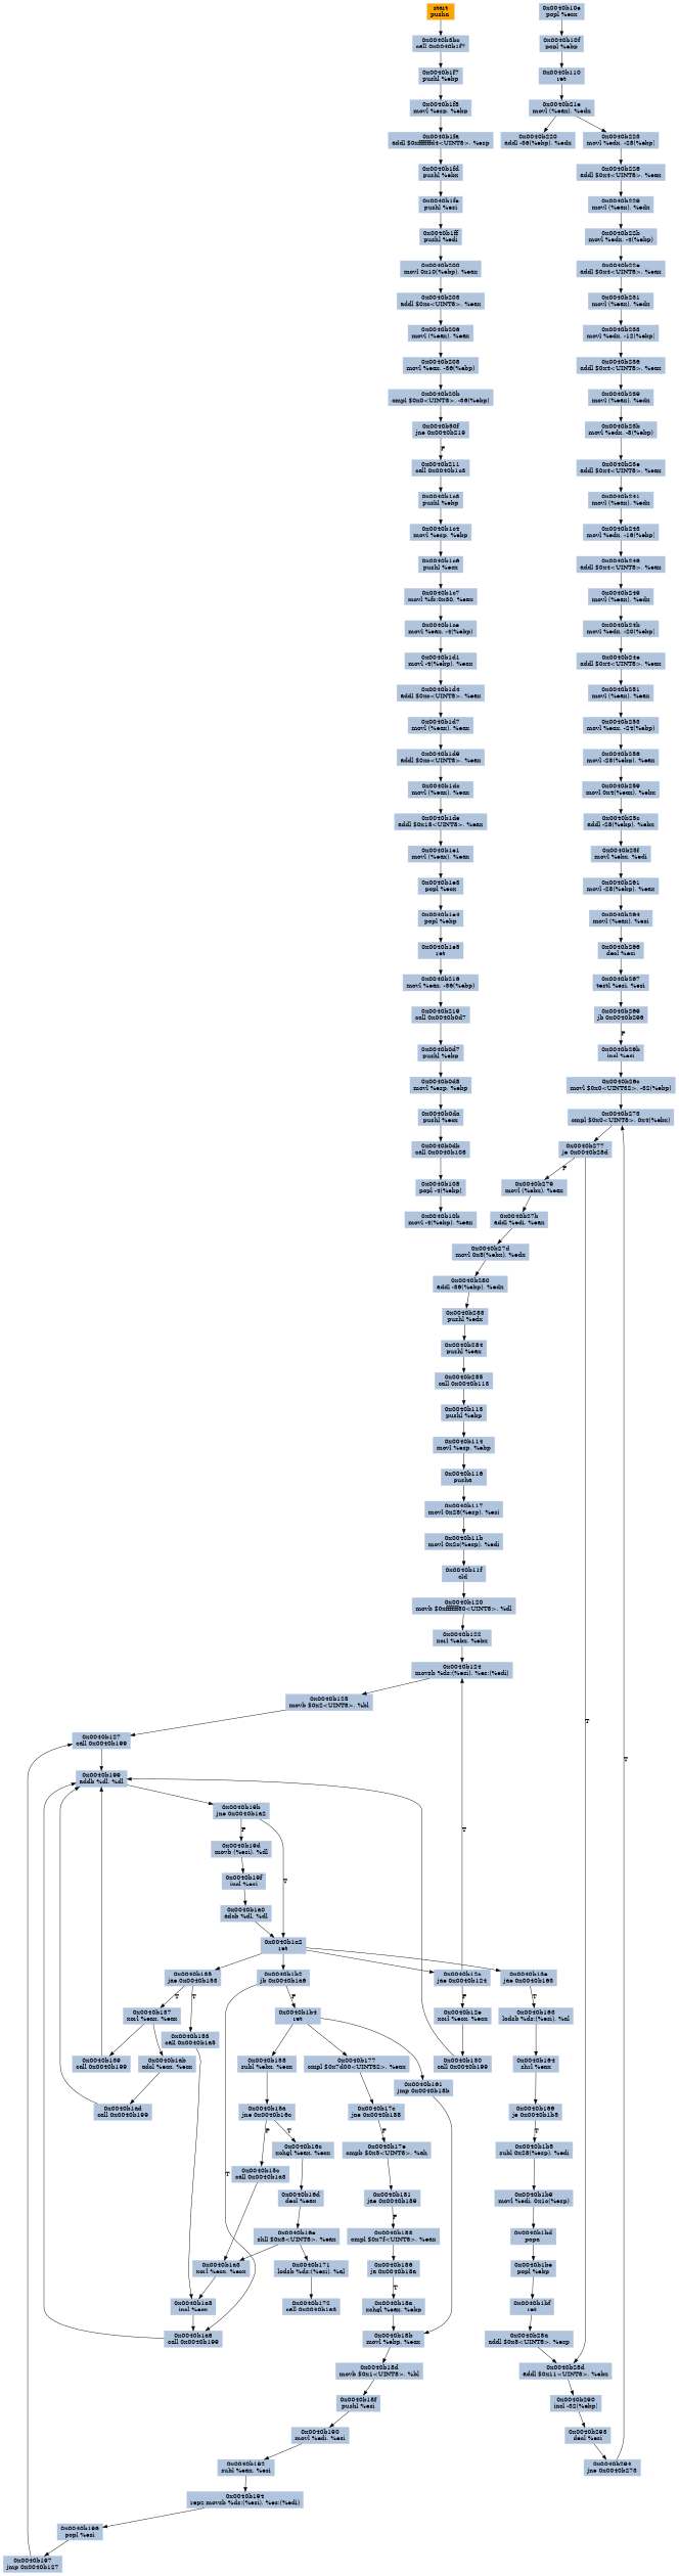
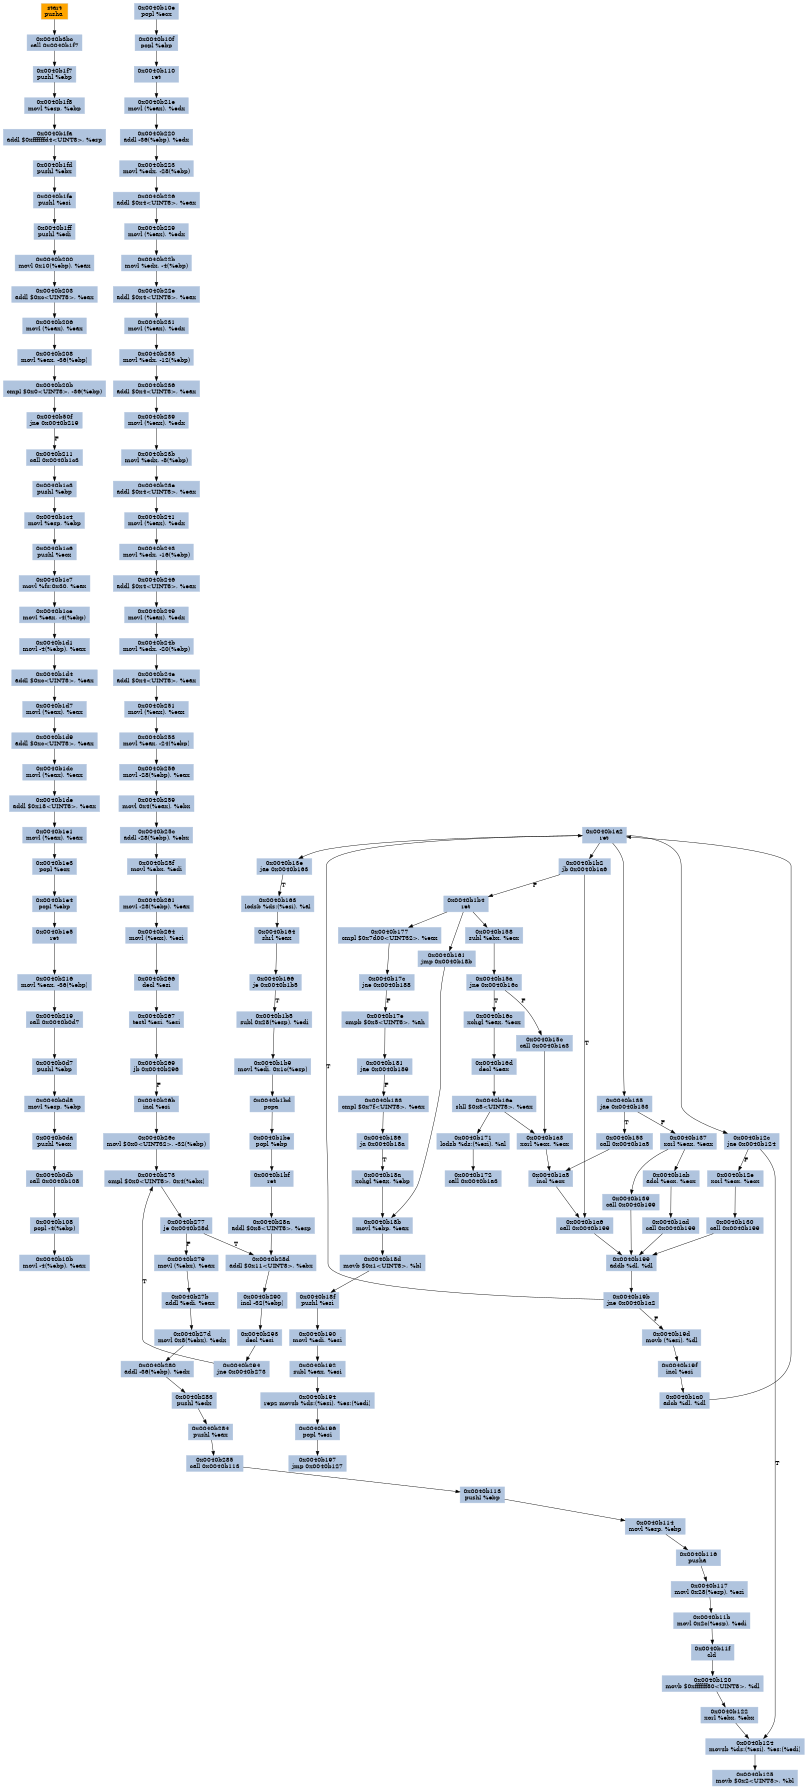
  digraph {
    fontname="DejaVu Serif"
    node [color=lightsteelblue fillcolor=lightsteelblue fontname="DejaVu Serif" shape=rectangle style=filled]
    edge [color="#000000" fontname="DejaVu Serif"]
    n1 [color=lightgrey fillcolor=orange label="start\npusha "]
    n2 [label="0x0040b3bc\ncall 0x0040b1f7"]
    n3 [label="0x0040b1f7\npushl %ebp"]
    n4 [label="0x0040b1f8\nmovl %esp, %ebp"]
    n5 [label="0x0040b1fa\naddl $0xffffffd4<UINT8>, %esp"]
    n6 [label="0x0040b1fd\npushl %ebx"]
    n7 [label="0x0040b1fe\npushl %esi"]
    n8 [label="0x0040b1ff\npushl %edi"]
    n9 [label="0x0040b200\nmovl 0x10(%ebp), %eax"]
    n10 [label="0x0040b203\naddl $0xc<UINT8>, %eax"]
    n11 [label="0x0040b206\nmovl (%eax), %eax"]
    n12 [label="0x0040b208\nmovl %eax, -36(%ebp)"]
    n13 [label="0x0040b20b\ncmpl $0x0<UINT8>, -36(%ebp)"]
    n14 [label="0x0040b50f\njne 0x0040b219"]
    n15 [label="0x0040b211\ncall 0x0040b1c3"]
    n16 [label="0x0040b1c3\npushl %ebp"]
    n17 [label="0x0040b1c4\nmovl %esp, %ebp"]
    n18 [label="0x0040b1c6\npushl %ecx"]
    n19 [label="0x0040b1c7\nmovl %fs:0x30, %eax"]
    n20 [label="0x0040b1ce\nmovl %eax, -4(%ebp)"]
    n21 [label="0x0040b1d1\nmovl -4(%ebp), %eax"]
    n22 [label="0x0040b1d4\naddl $0xc<UINT8>, %eax"]
    n23 [label="0x0040b1d7\nmovl (%eax), %eax"]
    n24 [label="0x0040b1d9\naddl $0xc<UINT8>, %eax"]
    n25 [label="0x0040b1dc\nmovl (%eax), %eax"]
    n26 [label="0x0040b1de\naddl $0x18<UINT8>, %eax"]
    n27 [label="0x0040b1e1\nmovl (%eax), %eax"]
    n28 [label="0x0040b1e3\npopl %ecx"]
    n29 [label="0x0040b1e4\npopl %ebp"]
    n30 [label="0x0040b1e5\nret"]
    n31 [label="0x0040b216\nmovl %eax, -36(%ebp)"]
    n32 [label="0x0040b219\ncall 0x0040b0d7"]
    n33 [label="0x0040b0d7\npushl %ebp"]
    n34 [label="0x0040b0d8\nmovl %esp, %ebp"]
    n35 [label="0x0040b0da\npushl %ecx"]
    n36 [label="0x0040b0db\ncall 0x0040b108"]
    n37 [label="0x0040b108\npopl -4(%ebp)"]
    n38 [label="0x0040b10b\nmovl -4(%ebp), %eax"]
    n39 [label="0x0040b10e\npopl %ecx"]
    n40 [label="0x0040b10f\npopl %ebp"]
    n41 [label="0x0040b110\nret"]
    n42 [label="0x0040b21e\nmovl (%eax), %edx"]
    n43 [label="0x0040b220\naddl -36(%ebp), %edx"]
    n44 [label="0x0040b223\nmovl %edx, -28(%ebp)"]
    n45 [label="0x0040b226\naddl $0x4<UINT8>, %eax"]
    n46 [label="0x0040b229\nmovl (%eax), %edx"]
    n47 [label="0x0040b22b\nmovl %edx, -4(%ebp)"]
    n48 [label="0x0040b22e\naddl $0x4<UINT8>, %eax"]
    n49 [label="0x0040b231\nmovl (%eax), %edx"]
    n50 [label="0x0040b233\nmovl %edx, -12(%ebp)"]
    n51 [label="0x0040b236\naddl $0x4<UINT8>, %eax"]
    n52 [label="0x0040b239\nmovl (%eax), %edx"]
    n53 [label="0x0040b23b\nmovl %edx, -8(%ebp)"]
    n54 [label="0x0040b23e\naddl $0x4<UINT8>, %eax"]
    n55 [label="0x0040b241\nmovl (%eax), %edx"]
    n56 [label="0x0040b243\nmovl %edx, -16(%ebp)"]
    n57 [label="0x0040b246\naddl $0x4<UINT8>, %eax"]
    n58 [label="0x0040b249\nmovl (%eax), %edx"]
    n59 [label="0x0040b24b\nmovl %edx, -20(%ebp)"]
    n60 [label="0x0040b24e\naddl $0x4<UINT8>, %eax"]
    n61 [label="0x0040b251\nmovl (%eax), %eax"]
    n62 [label="0x0040b253\nmovl %eax, -24(%ebp)"]
    n63 [label="0x0040b256\nmovl -28(%ebp), %eax"]
    n64 [label="0x0040b259\nmovl 0x4(%eax), %ebx"]
    n65 [label="0x0040b25c\naddl -28(%ebp), %ebx"]
    n66 [label="0x0040b25f\nmovl %ebx, %edi"]
    n67 [label="0x0040b261\nmovl -28(%ebp), %eax"]
    n68 [label="0x0040b264\nmovl (%eax), %esi"]
    n69 [label="0x0040b266\ndecl %esi"]
    n70 [label="0x0040b267\ntestl %esi, %esi"]
    n71 [label="0x0040b269\njb 0x0040b296"]
    n72 [label="0x0040b26b\nincl %esi"]
    n73 [label="0x0040b26c\nmovl $0x0<UINT32>, -32(%ebp)"]
    n74 [label="0x0040b273\ncmpl $0x0<UINT8>, 0x4(%ebx)"]
    n75 [label="0x0040b277\nje 0x0040b28d"]
    n76 [label="0x0040b28d\naddl $0x11<UINT8>, %ebx"]
    n77 [label="0x0040b279\nmovl (%ebx), %eax"]
    n78 [label="0x0040b290\nincl -32(%ebp)"]
    n79 [label="0x0040b27b\naddl %edi, %eax"]
    n80 [label="0x0040b293\ndecl %esi"]
    n81 [label="0x0040b294\njne 0x0040b273"]
    n82 [label="0x0040b27d\nmovl 0x8(%ebx), %edx"]
    n83 [label="0x0040b280\naddl -36(%ebp), %edx"]
    n84 [label="0x0040b283\npushl %edx"]
    n85 [label="0x0040b284\npushl %eax"]
    n86 [label="0x0040b285\ncall 0x0040b113"]
    n87 [label="0x0040b113\npushl %ebp"]
    n88 [label="0x0040b114\nmovl %esp, %ebp"]
    n89 [label="0x0040b116\npusha "]
    n90 [label="0x0040b117\nmovl 0x28(%esp), %esi"]
    n91 [label="0x0040b11b\nmovl 0x2c(%esp), %edi"]
    n92 [label="0x0040b11f\ncld "]
    n93 [label="0x0040b120\nmovb $0xffffff80<UINT8>, %dl"]
    n94 [label="0x0040b122\nxorl %ebx, %ebx"]
    n95 [label="0x0040b124\nmovsb %ds:(%esi), %es:(%edi)"]
    n96 [label="0x0040b125\nmovb $0x2<UINT8>, %bl"]
-   n97 [label="0x0040b127\ncall 0x0040b199"]
    n98 [label="0x0040b199\naddb %dl, %dl"]
    n99 [label="0x0040b19b\njne 0x0040b1a2"]
    n100 [label="0x0040b19d\nmovb (%esi), %dl"]
    n101 [label="0x0040b1a2\nret"]
    n102 [label="0x0040b19f\nincl %esi"]
    n103 [label="0x0040b12c\njae 0x0040b124"]
    n104 [label="0x0040b135\njae 0x0040b153"]
    n105 [label="0x0040b1b2\njb 0x0040b1a6"]
    n106 [label="0x0040b13e\njae 0x0040b163"]
    n107 [label="0x0040b1a0\nadcb %dl, %dl"]
    n108 [label="0x0040b12e\nxorl %ecx, %ecx"]
    n109 [label="0x0040b153\ncall 0x0040b1a5"]
    n110 [label="0x0040b137\nxorl %eax, %eax"]
    n111 [label="0x0040b1ab\nadcl %ecx, %ecx"]
    n112 [label="0x0040b1ad\ncall 0x0040b199"]
    n113 [label="0x0040b1a6\ncall 0x0040b199"]
    n114 [label="0x0040b1b4\nret"]
    n115 [label="0x0040b163\nlodsb %ds:(%esi), %al"]
    n116 [label="0x0040b130\ncall 0x0040b199"]
    n117 [label="0x0040b1a5\nincl %ecx"]
    n118 [label="0x0040b139\ncall 0x0040b199"]
    n119 [label="0x0040b158\nsubl %ebx, %ecx"]
    n120 [label="0x0040b161\njmp 0x0040b18b"]
    n121 [label="0x0040b177\ncmpl $0x7d00<UINT32>, %eax"]
    n122 [label="0x0040b15a\njne 0x0040b16c"]
    n123 [label="0x0040b18b\nmovl %ebp, %eax"]
    n124 [label="0x0040b17c\njae 0x0040b188"]
    n125 [label="0x0040b15c\ncall 0x0040b1a3"]
    n126 [label="0x0040b16c\nxchgl %eax, %ecx"]
    n127 [label="0x0040b1a3\nxorl %ecx, %ecx"]
    n128 [label="0x0040b16d\ndecl %eax"]
    n129 [label="0x0040b18d\nmovb $0x1<UINT8>, %bl"]
    n130 [label="0x0040b18f\npushl %esi"]
    n131 [label="0x0040b190\nmovl %edi, %esi"]
    n132 [label="0x0040b192\nsubl %eax, %esi"]
    n133 [label="0x0040b194\nrepz movsb %ds:(%esi), %es:(%edi)"]
    n134 [label="0x0040b196\npopl %esi"]
    n135 [label="0x0040b197\njmp 0x0040b127"]
    n136 [label="0x0040b16e\nshll $0x8<UINT8>, %eax"]
    n137 [label="0x0040b171\nlodsb %ds:(%esi), %al"]
    n138 [label="0x0040b172\ncall 0x0040b1a3"]
    n139 [label="0x0040b17e\ncmpb $0x5<UINT8>, %ah"]
    n140 [label="0x0040b181\njae 0x0040b189"]
    n141 [label="0x0040b183\ncmpl $0x7f<UINT8>, %eax"]
    n142 [label="0x0040b186\nja 0x0040b18a"]
    n143 [label="0x0040b18a\nxchgl %eax, %ebp"]
    n144 [label="0x0040b164\nshrl %eax"]
    n145 [label="0x0040b166\nje 0x0040b1b5"]
    n146 [label="0x0040b1b5\nsubl 0x28(%esp), %edi"]
    n147 [label="0x0040b1b9\nmovl %edi, 0x1c(%esp)"]
    n148 [label="0x0040b1bd\npopa "]
    n149 [label="0x0040b1be\npopl %ebp"]
    n150 [label="0x0040b1bf\nret"]
    n151 [label="0x0040b28a\naddl $0x8<UINT8>, %esp"]
    n1 -> n2
    n2 -> n3
    n3 -> n4
    n4 -> n5
    n5 -> n6
    n6 -> n7
    n7 -> n8
    n8 -> n9
    n9 -> n10
    n10 -> n11
    n11 -> n12
    n12 -> n13
    n13 -> n14
    n14 -> n15 [label=F]
    n15 -> n16
    n16 -> n17
    n17 -> n18
    n18 -> n19
    n19 -> n20
    n20 -> n21
    n21 -> n22
    n22 -> n23
    n23 -> n24
    n24 -> n25
    n25 -> n26
    n26 -> n27
    n27 -> n28
    n28 -> n29
    n29 -> n30
    n30 -> n31
    n31 -> n32
    n32 -> n33
    n33 -> n34
    n34 -> n35
    n35 -> n36
    n36 -> n37
    n37 -> n38
    n39 -> n40
    n40 -> n41
    n41 -> n42
    n42 -> n43
-   n42 -> n44
+   n43 -> n44
    n44 -> n45
    n45 -> n46
    n46 -> n47
    n47 -> n48
    n48 -> n49
    n49 -> n50
    n50 -> n51
    n51 -> n52
    n52 -> n53
    n53 -> n54
    n54 -> n55
    n55 -> n56
    n56 -> n57
    n57 -> n58
    n58 -> n59
    n59 -> n60
    n60 -> n61
    n61 -> n62
    n62 -> n63
    n63 -> n64
    n64 -> n65
    n65 -> n66
    n66 -> n67
    n67 -> n68
    n68 -> n69
    n69 -> n70
    n70 -> n71
    n71 -> n72 [label=F]
    n72 -> n73
    n73 -> n74
    n74 -> n75
    n75 -> n76 [label=T]
    n75 -> n77 [label=F]
    n76 -> n78
    n77 -> n79
    n78 -> n80
    n79 -> n82
    n80 -> n81
    n81 -> n74 [label=T]
    n82 -> n83
    n83 -> n84
    n84 -> n85
    n85 -> n86
    n86 -> n87
    n87 -> n88
    n88 -> n89
    n89 -> n90
    n90 -> n91
    n91 -> n92
    n92 -> n93
    n93 -> n94
    n94 -> n95
    n95 -> n96
-   n96 -> n97
-   n97 -> n98
    n98 -> n99
    n99 -> n100 [label=F]
    n99 -> n101 [label=T]
    n100 -> n102
    n101 -> n103
    n101 -> n104
    n101 -> n105
    n101 -> n106
    n102 -> n107
    n103 -> n95 [label=T]
    n103 -> n108 [label=F]
    n104 -> n109 [label=T]
-   n104 -> n110 [label=T]
+   n104 -> n110 [label=F]
    n105 -> n113 [label=T]
    n105 -> n114 [label=F]
    n106 -> n115 [label=T]
    n107 -> n101
    n108 -> n116
    n109 -> n117
    n110 -> n111
    n110 -> n118
    n111 -> n112
    n112 -> n98
    n113 -> n98
    n114 -> n119
    n114 -> n120
    n114 -> n121
    n115 -> n144
    n116 -> n98
    n117 -> n113
    n118 -> n98
    n119 -> n122
    n120 -> n123
    n121 -> n124
    n122 -> n125 [label=F]
    n122 -> n126 [label=T]
    n123 -> n129
    n124 -> n139 [label=F]
    n125 -> n127
    n126 -> n128
    n127 -> n117
    n128 -> n136
    n129 -> n130
    n130 -> n131
    n131 -> n132
    n132 -> n133
    n133 -> n134
    n134 -> n135
-   n135 -> n97
    n136 -> n127
    n136 -> n137
    n137 -> n138
    n139 -> n140
    n140 -> n141 [label=F]
    n141 -> n142
    n142 -> n143 [label=T]
    n143 -> n123
    n144 -> n145
    n145 -> n146 [label=T]
    n146 -> n147
    n147 -> n148
    n148 -> n149
    n149 -> n150
    n150 -> n151
    n151 -> n76
  }
